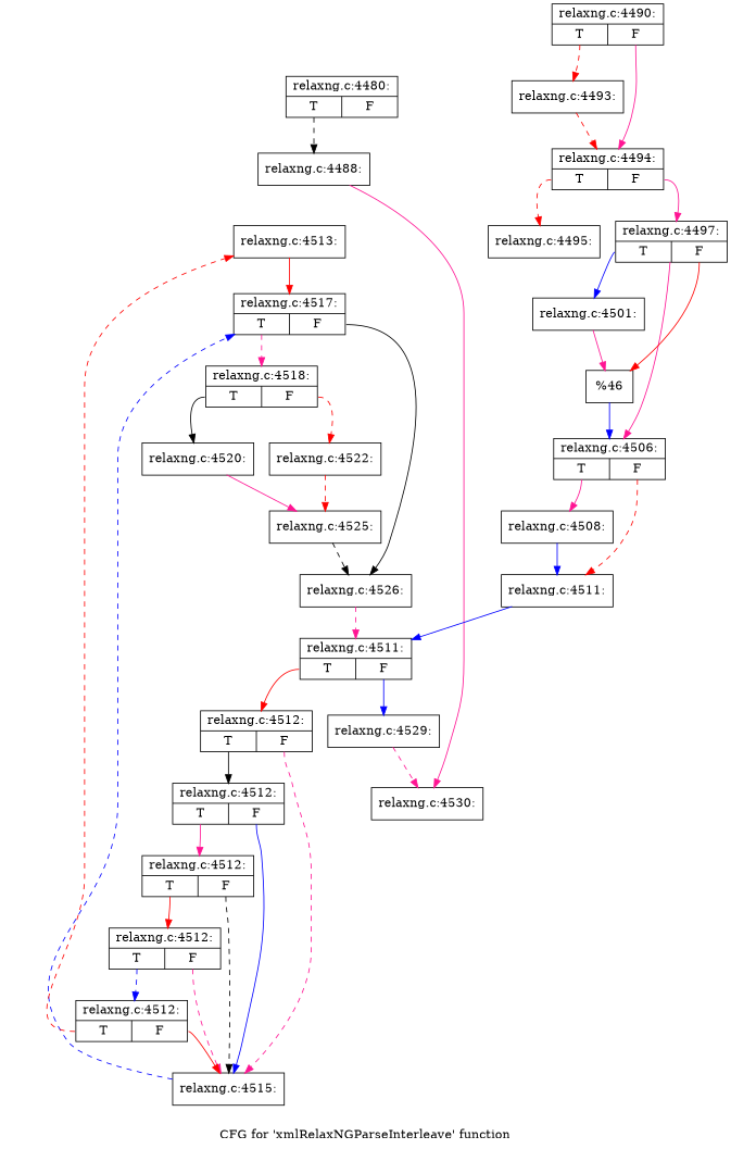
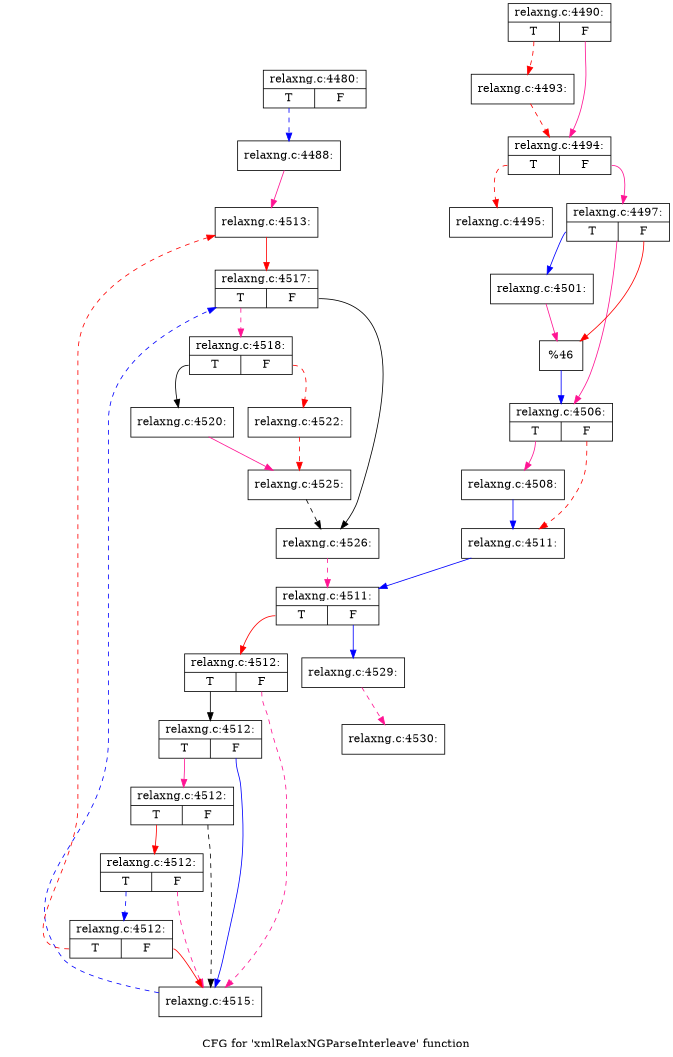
  digraph {
    label="CFG for 'xmlRelaxNGParseInterleave' function"
    node [shape=record]
    edge [color=deeppink style=solid]
    n1 [label="{relaxng.c:4480:|{<s0>T|<s1>F}}"]
    n2 [label="{relaxng.c:4488:}"]
    n3 [label="{relaxng.c:4530:}"]
    n4 [label="{relaxng.c:4490:|{<s0>T|<s1>F}}"]
    n5 [label="{relaxng.c:4493:}"]
    n6 [label="{relaxng.c:4494:|{<s0>T|<s1>F}}"]
    n7 [label="{relaxng.c:4495:}"]
    n8 [label="{relaxng.c:4497:|{<s0>T|<s1>F}}"]
    n9 [label="{relaxng.c:4506:|{<s0>T|<s1>F}}"]
    n10 [label="{relaxng.c:4501:}"]
    n11 [label="{%46}"]
    n12 [label="{relaxng.c:4508:}"]
    n13 [label="{relaxng.c:4511:}"]
    n14 [label="{relaxng.c:4511:|{<s0>T|<s1>F}}"]
    n15 [label="{relaxng.c:4512:|{<s0>T|<s1>F}}"]
    n16 [label="{relaxng.c:4529:}"]
    n17 [label="{relaxng.c:4512:|{<s0>T|<s1>F}}"]
    n18 [label="{relaxng.c:4515:}"]
    n19 [label="{relaxng.c:4512:|{<s0>T|<s1>F}}"]
    n20 [label="{relaxng.c:4517:|{<s0>T|<s1>F}}"]
    n21 [label="{relaxng.c:4512:|{<s0>T|<s1>F}}"]
    n22 [label="{relaxng.c:4518:|{<s0>T|<s1>F}}"]
    n23 [label="{relaxng.c:4526:}"]
    n24 [label="{relaxng.c:4512:|{<s0>T|<s1>F}}"]
    n25 [label="{relaxng.c:4513:}"]
    n26 [label="{relaxng.c:4520:}"]
    n27 [label="{relaxng.c:4522:}"]
    n28 [label="{relaxng.c:4525:}"]
-   n1 -> n2 [color=black style=dashed tailport=s0]
-   n2 -> n3
+   n1 -> n2 [color=blue style=dashed tailport=s0]
+   n2 -> n25
    n4 -> n5 [color=red style=dashed tailport=s0]
    n4 -> n6 [tailport=s1]
    n5 -> n6 [color=red style=dashed]
    n6 -> n7 [color=red style=dashed tailport=s0]
    n6 -> n8 [tailport=s1]
    n8 -> n9
    n8 -> n10 [color=blue tailport=s0]
    n8 -> n11 [color=red tailport=s1]
    n9 -> n12 [tailport=s0]
    n9 -> n13 [color=red style=dashed tailport=s1]
    n10 -> n11
    n11 -> n9 [color=blue]
    n12 -> n13 [color=blue]
    n13 -> n14 [color=blue]
    n14 -> n15 [color=red tailport=s0]
    n14 -> n16 [color=blue tailport=s1]
    n15 -> n17 [color=black tailport=s0]
    n15 -> n18 [style=dashed tailport=s1]
    n16 -> n3 [style=dashed]
    n17 -> n18 [color=blue tailport=s1]
    n17 -> n19 [tailport=s0]
    n18 -> n20 [color=blue style=dashed]
    n19 -> n18 [color=black style=dashed tailport=s1]
    n19 -> n21 [color=red tailport=s0]
    n20 -> n22 [style=dashed tailport=s0]
    n20 -> n23 [color=black tailport=s1]
    n21 -> n18 [style=dashed tailport=s1]
    n21 -> n24 [color=blue style=dashed tailport=s0]
    n22 -> n26 [color=black tailport=s0]
    n22 -> n27 [color=red style=dashed tailport=s1]
    n23 -> n14 [style=dashed]
    n24 -> n18 [color=red tailport=s1]
    n24 -> n25 [color=red style=dashed tailport=s0]
    n25 -> n20 [color=red]
    n26 -> n28
    n27 -> n28 [color=red style=dashed]
    n28 -> n23 [color=black style=dashed]
  }
